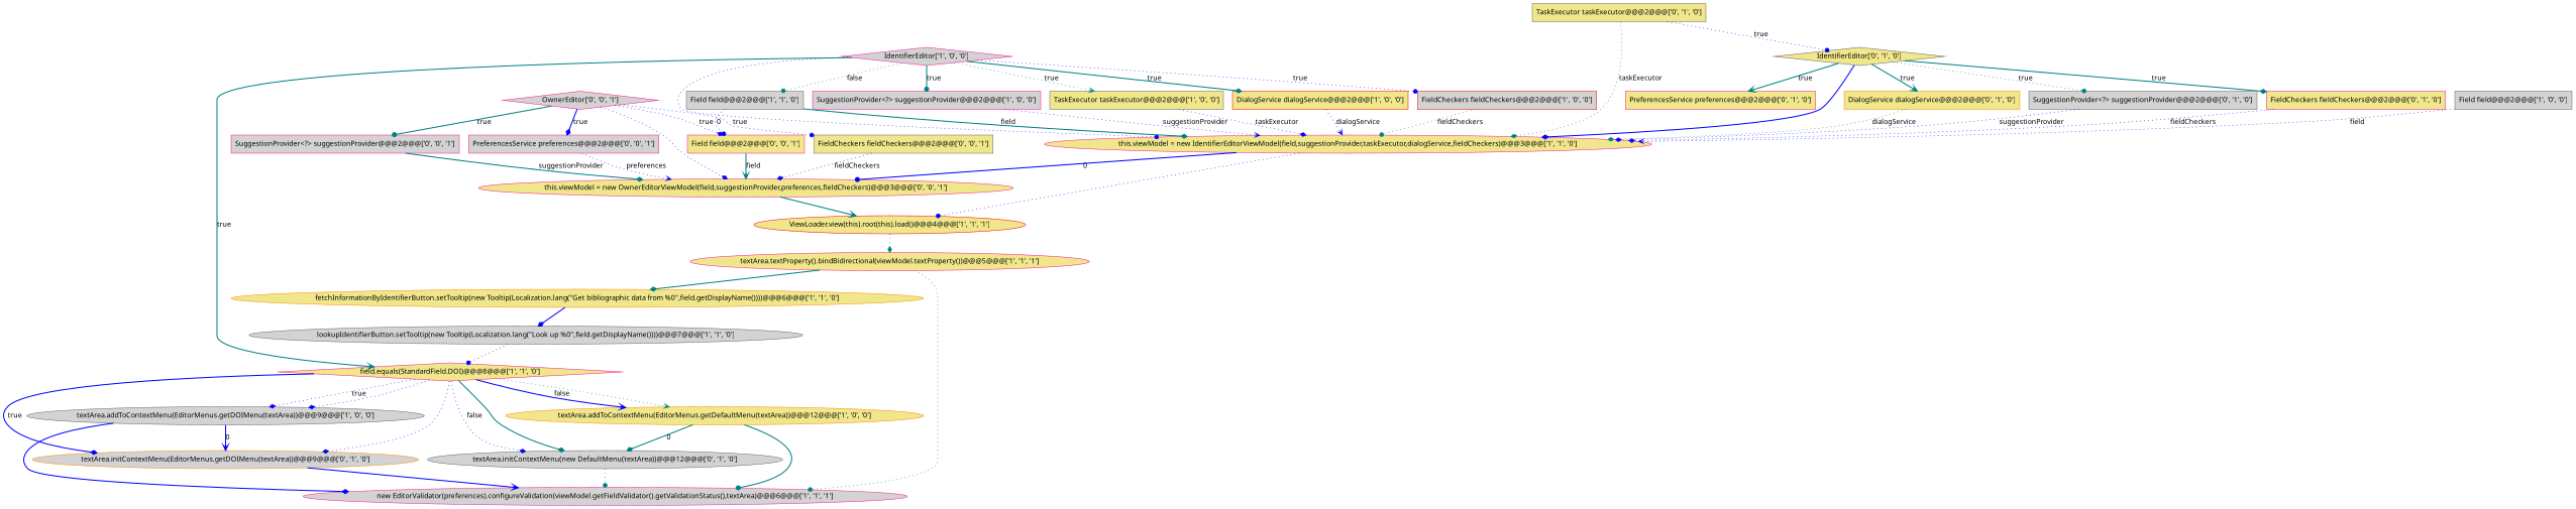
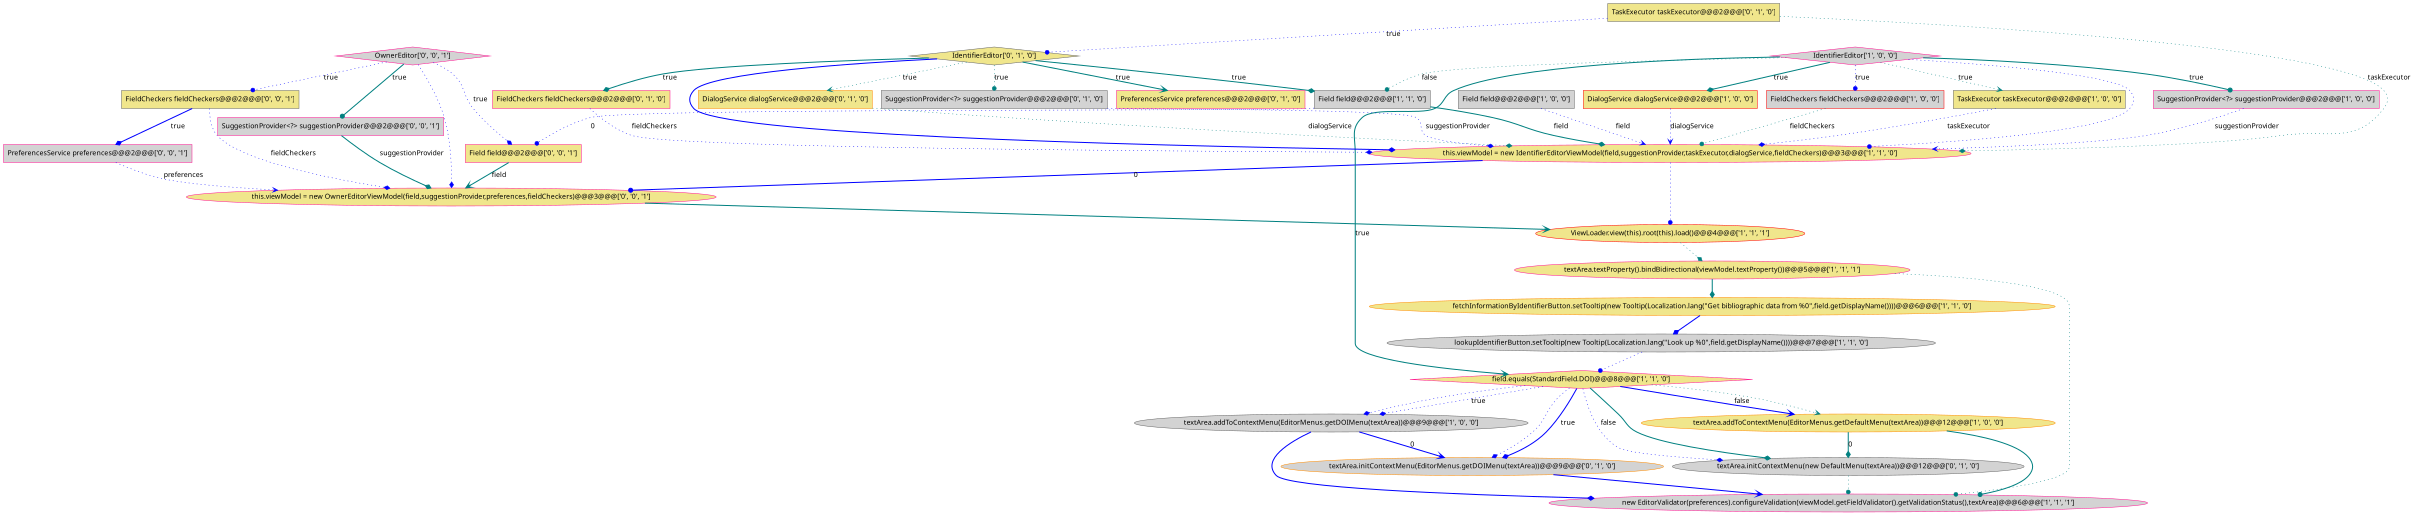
  digraph {
    fontname="Noto Sans"
    node [color=deeppink fillcolor=khaki fontname="Noto Sans" shape=box style=filled]
    edge [arrowhead=diamond color=blue fontname="Noto Sans" style=dotted]
    n1 [color=gray40 fillcolor=lightgrey label="textArea.addToContextMenu(EditorMenus.getDOIMenu(textArea))@@@9@@@['1', '0', '0']" shape=ellipse]
    n2 [color=darkorange fillcolor=lightgrey label="textArea.initContextMenu(EditorMenus.getDOIMenu(textArea))@@@9@@@['0', '1', '0']" shape=ellipse]
    n3 [fillcolor=lightgrey label="new EditorValidator(preferences).configureValidation(viewModel.getFieldValidator().getValidationStatus(),textArea)@@@6@@@['1', '1', '1']" shape=ellipse]
    n4 [label="FieldCheckers fieldCheckers@@@2@@@['0', '1', '0']"]
    n5 [label="this.viewModel = new IdentifierEditorViewModel(field,suggestionProvider,taskExecutor,dialogService,fieldCheckers)@@@3@@@['1', '1', '0']" shape=ellipse]
    n6 [label="this.viewModel = new OwnerEditorViewModel(field,suggestionProvider,preferences,fieldCheckers)@@@3@@@['0', '0', '1']" shape=ellipse]
    n7 [color=red label="ViewLoader.view(this).root(this).load()@@@4@@@['1', '1', '1']" shape=ellipse]
    n8 [color=gray40 fillcolor=lightgrey label="textArea.initContextMenu(new DefaultMenu(textArea))@@@12@@@['0', '1', '0']" shape=ellipse]
    n9 [color=darkorange label="fetchInformationByIdentifierButton.setTooltip(new Tooltip(Localization.lang(\"Get bibliographic data from %0\",field.getDisplayName())))@@@6@@@['1', '1', '0']" shape=ellipse]
    n10 [color=gray40 fillcolor=lightgrey label="lookupIdentifierButton.setTooltip(new Tooltip(Localization.lang(\"Look up %0\",field.getDisplayName())))@@@7@@@['1', '1', '0']" shape=ellipse]
    n11 [label="field.equals(StandardField.DOI)@@@8@@@['1', '1', '0']" shape=diamond]
    n12 [label="textArea.textProperty().bindBidirectional(viewModel.textProperty())@@@5@@@['1', '1', '1']" shape=ellipse]
    n13 [color=darkorange label="textArea.addToContextMenu(EditorMenus.getDefaultMenu(textArea))@@@12@@@['1', '0', '0']" shape=ellipse]
    n14 [fillcolor=lightgrey label="IdentifierEditor['1', '0', '0']" shape=diamond]
    n15 [fillcolor=lightgrey label="SuggestionProvider<?> suggestionProvider@@@2@@@['1', '0', '0']"]
    n16 [color=gray40 fillcolor=lightgrey label="Field field@@@2@@@['1', '1', '0']"]
    n17 [color=red label="DialogService dialogService@@@2@@@['1', '0', '0']"]
    n18 [color=red fillcolor=lightgrey label="FieldCheckers fieldCheckers@@@2@@@['1', '0', '0']"]
    n19 [color=gray40 label="TaskExecutor taskExecutor@@@2@@@['1', '0', '0']"]
    n20 [color=gray40 fillcolor=lightgrey label="Field field@@@2@@@['1', '0', '0']"]
    n21 [label="Field field@@@2@@@['0', '0', '1']"]
    n22 [color=gray40 label="FieldCheckers fieldCheckers@@@2@@@['0', '0', '1']"]
    n23 [color=darkorange label="DialogService dialogService@@@2@@@['0', '1', '0']"]
    n24 [color=gray40 label="IdentifierEditor['0', '1', '0']" shape=diamond]
    n25 [color=gray40 fillcolor=lightgrey label="SuggestionProvider<?> suggestionProvider@@@2@@@['0', '1', '0']"]
    n26 [label="PreferencesService preferences@@@2@@@['0', '1', '0']"]
    n27 [color=gray40 label="TaskExecutor taskExecutor@@@2@@@['0', '1', '0']"]
    n28 [fillcolor=lightgrey label="OwnerEditor['0', '0', '1']" shape=diamond]
    n29 [fillcolor=lightgrey label="SuggestionProvider<?> suggestionProvider@@@2@@@['0', '0', '1']"]
    n30 [fillcolor=lightgrey label="PreferencesService preferences@@@2@@@['0', '0', '1']"]
    n1 -> n2 [arrowhead=vee label=0 style=bold]
    n1 -> n3 [style=bold]
    n2 -> n3 [arrowhead=vee style=bold]
    n4 -> n5 [label=fieldCheckers]
    n5 -> n6 [arrowhead=dot label=0 style=bold]
    n5 -> n7 [arrowhead=dot]
    n6 -> n7 [arrowhead=vee color=teal style=bold]
    n7 -> n12 [color=teal]
    n8 -> n3 [arrowhead=dot color=teal]
    n9 -> n10 [style=bold]
    n10 -> n11 [arrowhead=dot]
    n11 -> n1 [label=true]
    n11 -> n1
    n11 -> n2
    n11 -> n2 [label=true style=bold]
    n11 -> n8 [label=false]
    n11 -> n8 [color=teal style=bold]
    n11 -> n13 [arrowhead=vee color=teal]
    n11 -> n13 [arrowhead=vee label=false style=bold]
    n12 -> n3 [arrowhead=dot color=teal]
    n12 -> n9 [color=teal style=bold]
    n13 -> n3 [arrowhead=dot color=teal style=bold]
    n13 -> n8 [color=teal label=0 style=bold]
    n14 -> n5 [arrowhead=dot]
    n14 -> n11 [arrowhead=vee color=teal label=true style=bold]
    n14 -> n15 [arrowhead=dot color=teal label=true style=bold]
    n14 -> n16 [arrowhead=dot color=teal label=false]
    n14 -> n17 [color=teal label=true style=bold]
    n14 -> n18 [arrowhead=dot label=true]
    n14 -> n19 [arrowhead=vee color=teal label=true]
    n15 -> n5 [arrowhead=vee label=suggestionProvider]
    n16 -> n5 [color=teal label=field style=bold]
    n16 -> n21 [arrowhead=dot label=0]
    n17 -> n5 [arrowhead=vee label=dialogService]
    n18 -> n5 [arrowhead=dot color=teal label=fieldCheckers]
    n19 -> n5 [label=taskExecutor]
    n20 -> n5 [arrowhead=vee label=field]
    n21 -> n6 [arrowhead=vee color=teal label=field style=bold]
    n22 -> n6 [label=fieldCheckers]
    n23 -> n5 [color=teal label=dialogService]
    n24 -> n4 [color=teal label=true style=bold]
    n24 -> n5 [style=bold]
-   n24 -> n23 [arrowhead=vee color=teal label=true style=bold]
+   n24 -> n16 [color=teal label=true style=bold]
+   n24 -> n23 [arrowhead=vee color=teal label=true]
    n24 -> n25 [arrowhead=dot color=teal label=true]
    n24 -> n26 [arrowhead=vee color=teal label=true style=bold]
    n25 -> n5 [label=suggestionProvider]
    n27 -> n5 [color=teal label=taskExecutor]
    n27 -> n24 [arrowhead=dot label=true]
    n28 -> n6
    n28 -> n21 [label=true]
    n28 -> n22 [arrowhead=dot label=true]
    n28 -> n29 [arrowhead=dot color=teal label=true style=bold]
-   n28 -> n30 [label=true style=bold]
+   n22 -> n30 [label=true style=bold]
    n29 -> n6 [color=teal label=suggestionProvider style=bold]
    n30 -> n6 [arrowhead=vee label=preferences]
  }
